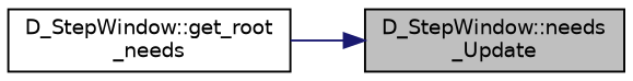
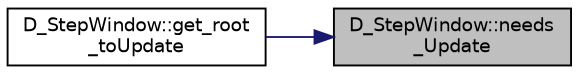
  digraph {
    rankdir=RL
    node [color=black fontname=Helvetica fontsize=10 shape=record style=filled]
    n1 [fillcolor=grey75 fontcolor=black height=0.2 label="D_StepWindow::needs\l_Update" width=0.4]
-   n2 [fillcolor=white height=0.2 label="D_StepWindow::get_root\l_needs" width=0.4]
+   n2 [fillcolor=white height=0.2 label="D_StepWindow::get_root\l_toUpdate" width=0.4]
    n1 -> n2 [color=midnightblue dir=back fontname=Helvetica fontsize=10 labelfontname=Helvetica labelfontsize=10 style=solid]
  }
